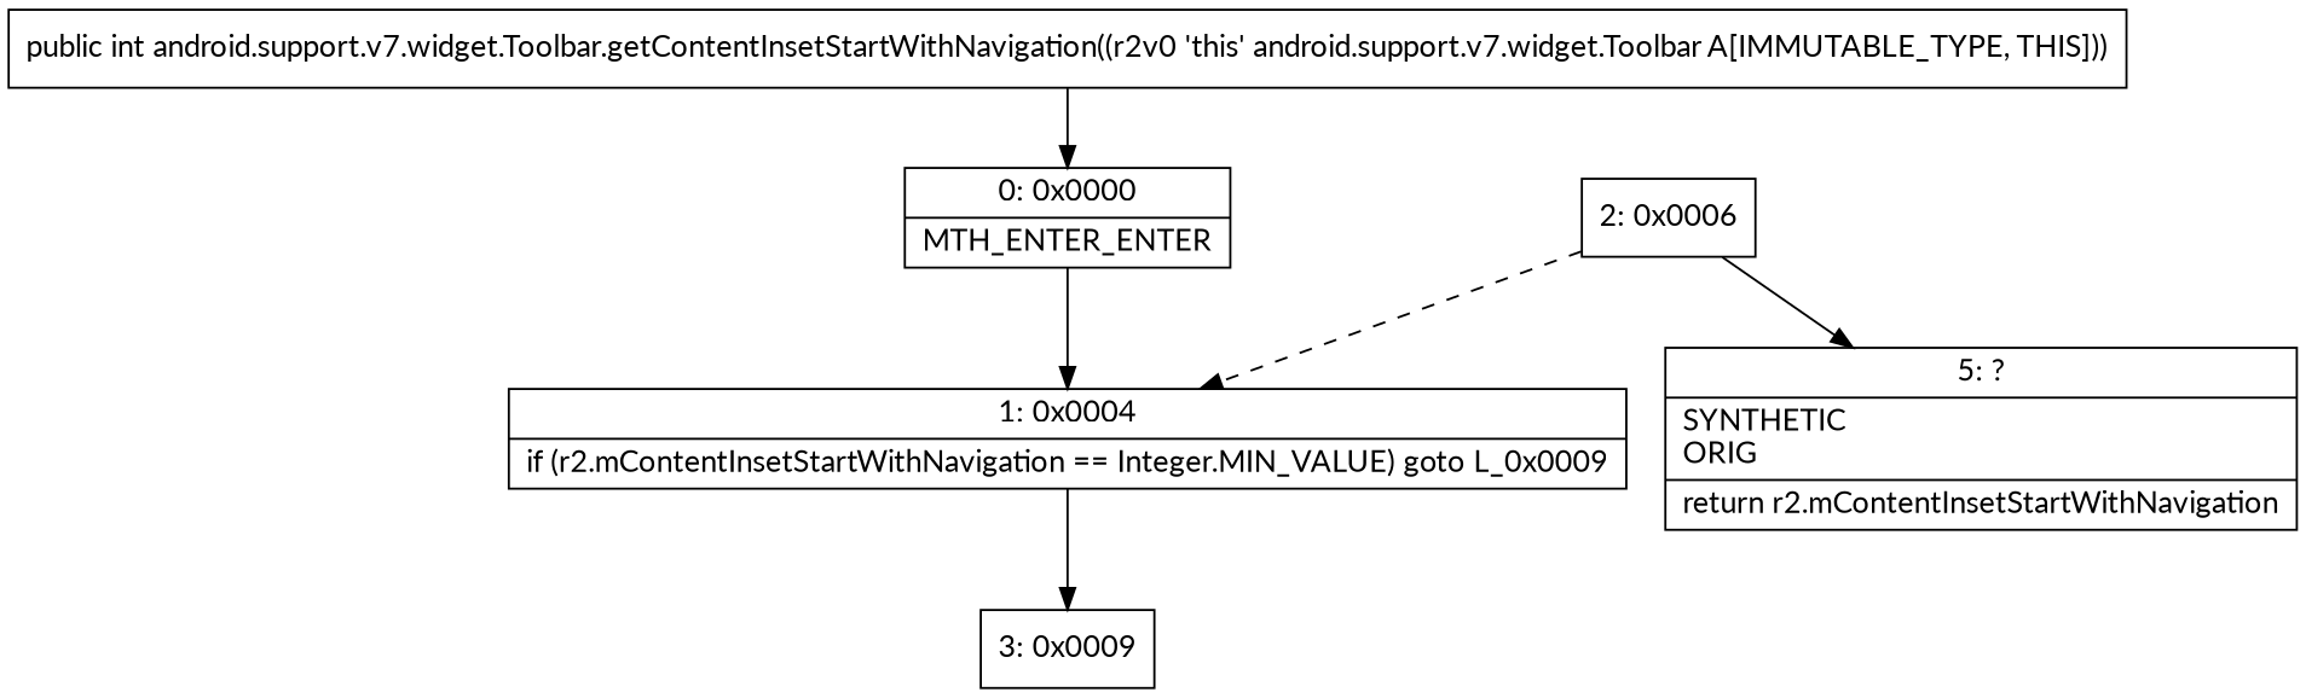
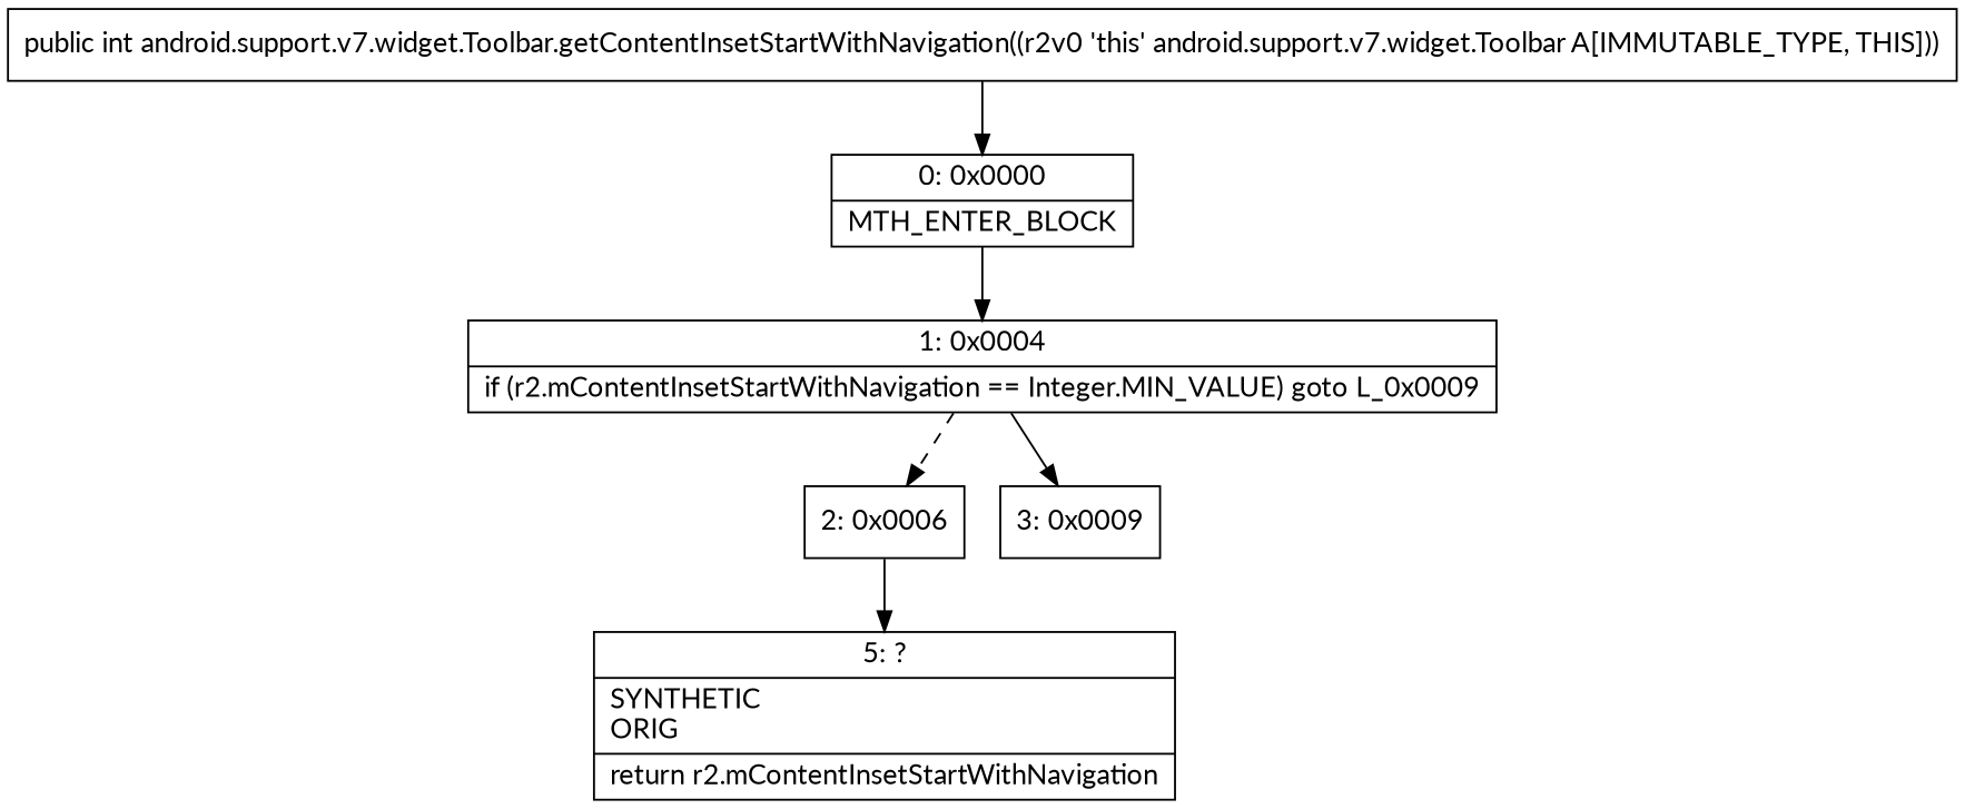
  digraph {
    fontname=Lato
    node [fontname=Lato shape=record]
    edge [fontname=Lato]
-   n1 [label="{0\:\ 0x0000|MTH_ENTER_ENTER\l}"]
+   n1 [label="{0\:\ 0x0000|MTH_ENTER_BLOCK\l}"]
    n2 [label="{1\:\ 0x0004|if (r2.mContentInsetStartWithNavigation == Integer.MIN_VALUE) goto L_0x0009\l}"]
    n3 [label="{2\:\ 0x0006}"]
    n4 [label="{3\:\ 0x0009}"]
    n5 [label="{5\:\ ?|SYNTHETIC\lORIG\l|return r2.mContentInsetStartWithNavigation\l}"]
    n6 [label="{public int android.support.v7.widget.Toolbar.getContentInsetStartWithNavigation((r2v0 'this' android.support.v7.widget.Toolbar A[IMMUTABLE_TYPE, THIS])) }"]
    n1 -> n2
-   n3 -> n2 [style=dashed]
+   n2 -> n3 [style=dashed]
    n2 -> n4
    n3 -> n5
    n6 -> n1
  }
